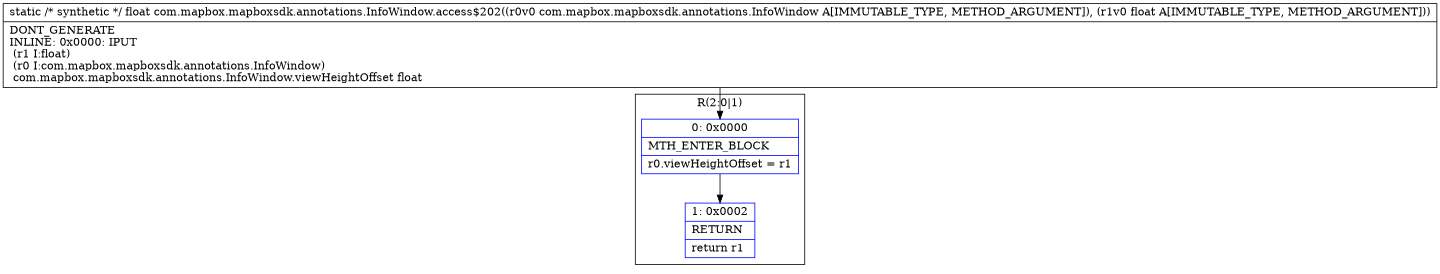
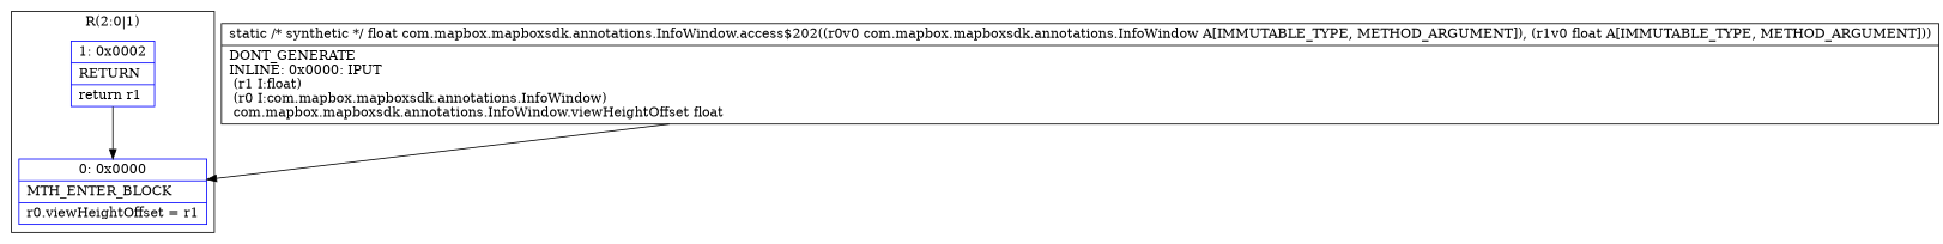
  digraph {
    node [color=blue shape=record]
    n1 [label="{0\:\ 0x0000|MTH_ENTER_BLOCK\l|r0.viewHeightOffset = r1\l}"]
    n2 [label="{1\:\ 0x0002|RETURN\l|return r1\l}"]
    n3 [label="{static \/* synthetic *\/ float com.mapbox.mapboxsdk.annotations.InfoWindow.access$202((r0v0 com.mapbox.mapboxsdk.annotations.InfoWindow A[IMMUTABLE_TYPE, METHOD_ARGUMENT]), (r1v0 float A[IMMUTABLE_TYPE, METHOD_ARGUMENT]))  | DONT_GENERATE\lINLINE: 0x0000: IPUT  \l  (r1 I:float)\l  (r0 I:com.mapbox.mapboxsdk.annotations.InfoWindow)\l com.mapbox.mapboxsdk.annotations.InfoWindow.viewHeightOffset float\l}" color=""]
    subgraph cluster_1 {
      label="R(2:0|1)"
      n1
      n2
    }
-   n1 -> n2
+   n2 -> n1
    n3 -> n1
  }
